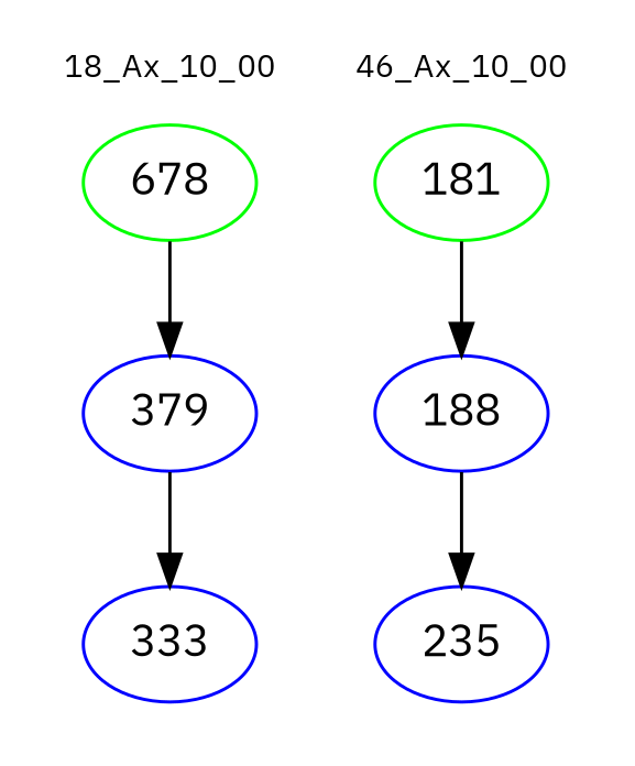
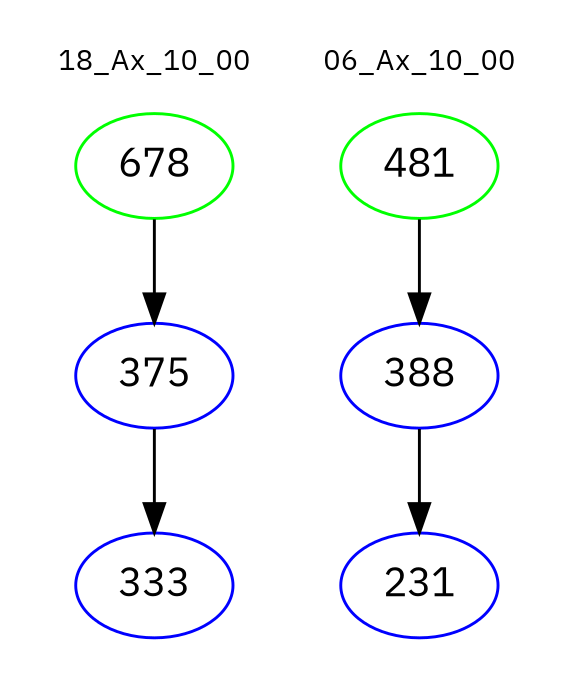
  digraph {
    fontname="IBM Plex Sans"
    node [color=blue fontname="IBM Plex Sans"]
    edge [color=black fontname="IBM Plex Sans"]
    n1 [color=green label=678]
-   n2 [label=379]
+   n2 [label=375]
    n3 [label=333]
-   n4 [color=green label=181]
-   n5 [label=188]
-   n6 [label=235]
+   n4 [color=green label=481]
+   n5 [label=388]
+   n6 [label=231]
    subgraph cluster_1 {
      color=white
      fontsize=10
      label="18_Ax_10_00"
      n1
      n2
      n3
    }
    subgraph cluster_2 {
      color=white
      fontsize=10
-     label="46_Ax_10_00"
+     label="06_Ax_10_00"
      n4
      n5
      n6
    }
    n1 -> n2
    n2 -> n3
    n4 -> n5
    n5 -> n6
  }
